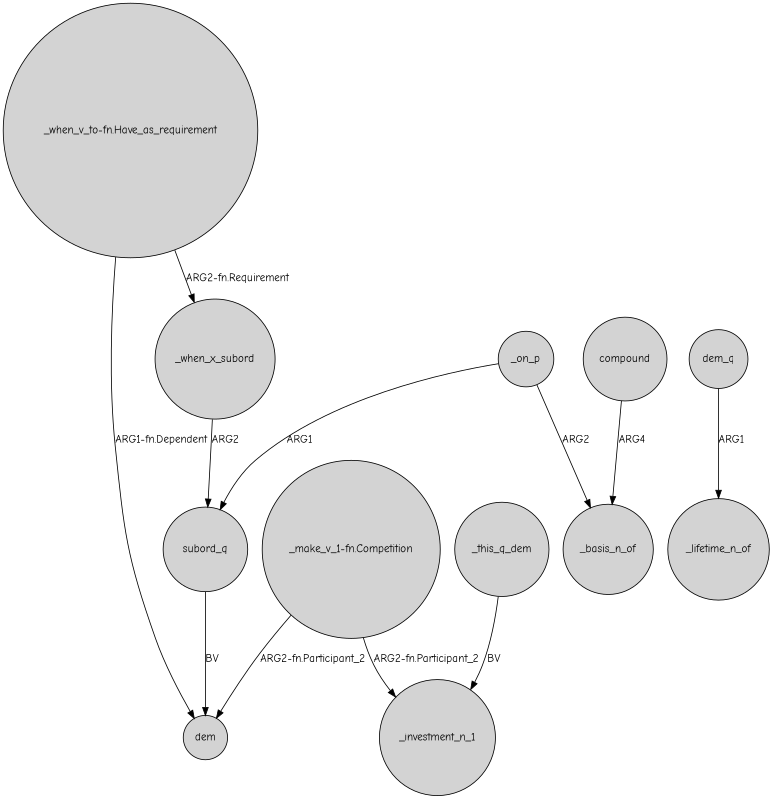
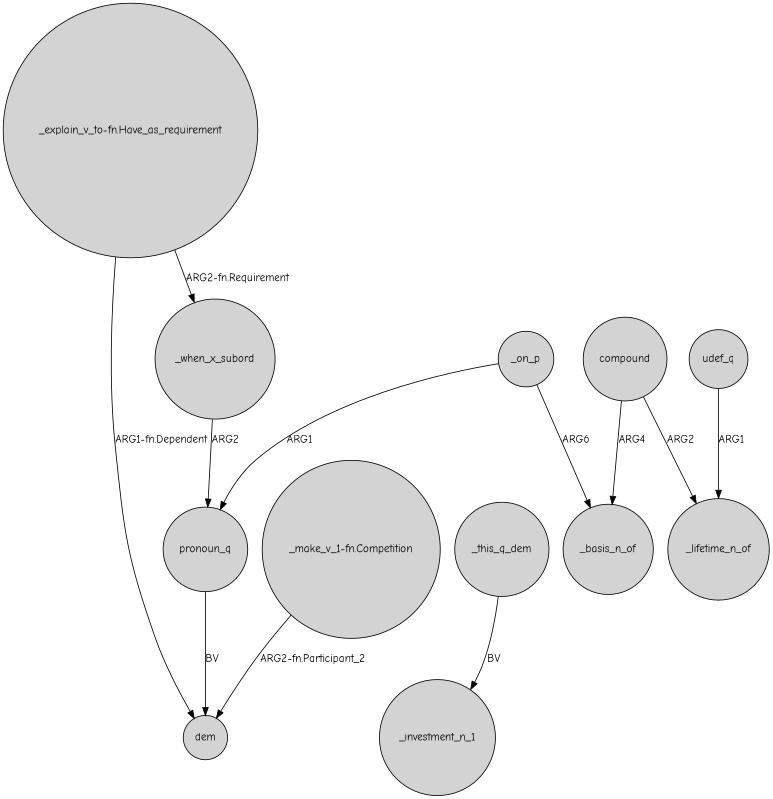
  digraph {
    fontname="Comic Neue"
    node [fontname="Comic Neue" shape=circle style=filled]
    edge [fontname="Comic Neue"]
    n1 [label=dem]
    "_make_v_1-fn.Competition"
    _investment_n_1
    compound
    _lifetime_n_of
    _basis_n_of
-   "_explain_v_to-fn.Have_as_requirement" [label="_when_v_to-fn.Have_as_requirement"]
+   "_explain_v_to-fn.Have_as_requirement"
    _when_x_subord
-   pronoun_q [label=subord_q]
+   pronoun_q
    _on_p
    _this_q_dem
-   udef_q [label=dem_q]
+   udef_q
    "_make_v_1-fn.Competition" -> n1 [label="ARG2-fn.Participant_2"]
-   "_make_v_1-fn.Competition" -> _investment_n_1 [label="ARG2-fn.Participant_2"]
+   compound -> _lifetime_n_of [label=ARG2]
    compound -> _basis_n_of [label=ARG4]
    "_explain_v_to-fn.Have_as_requirement" -> n1 [label="ARG1-fn.Dependent"]
    "_explain_v_to-fn.Have_as_requirement" -> _when_x_subord [label="ARG2-fn.Requirement"]
    _when_x_subord -> pronoun_q [label=ARG2]
    pronoun_q -> n1 [label=BV]
-   _on_p -> _basis_n_of [label=ARG2]
+   _on_p -> _basis_n_of [label=ARG6]
    _on_p -> pronoun_q [label=ARG1]
    _this_q_dem -> _investment_n_1 [label=BV]
    udef_q -> _lifetime_n_of [label=ARG1]
  }
